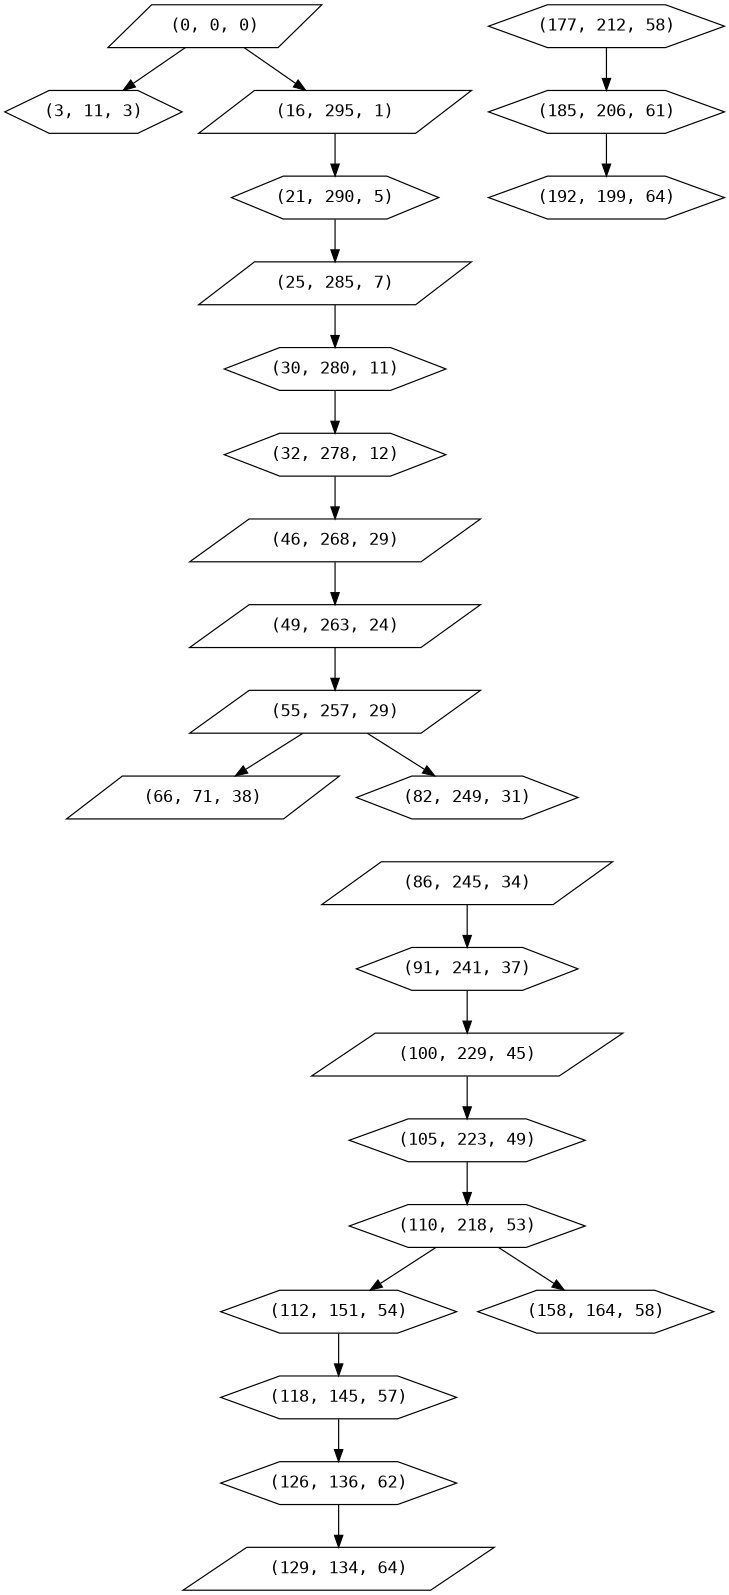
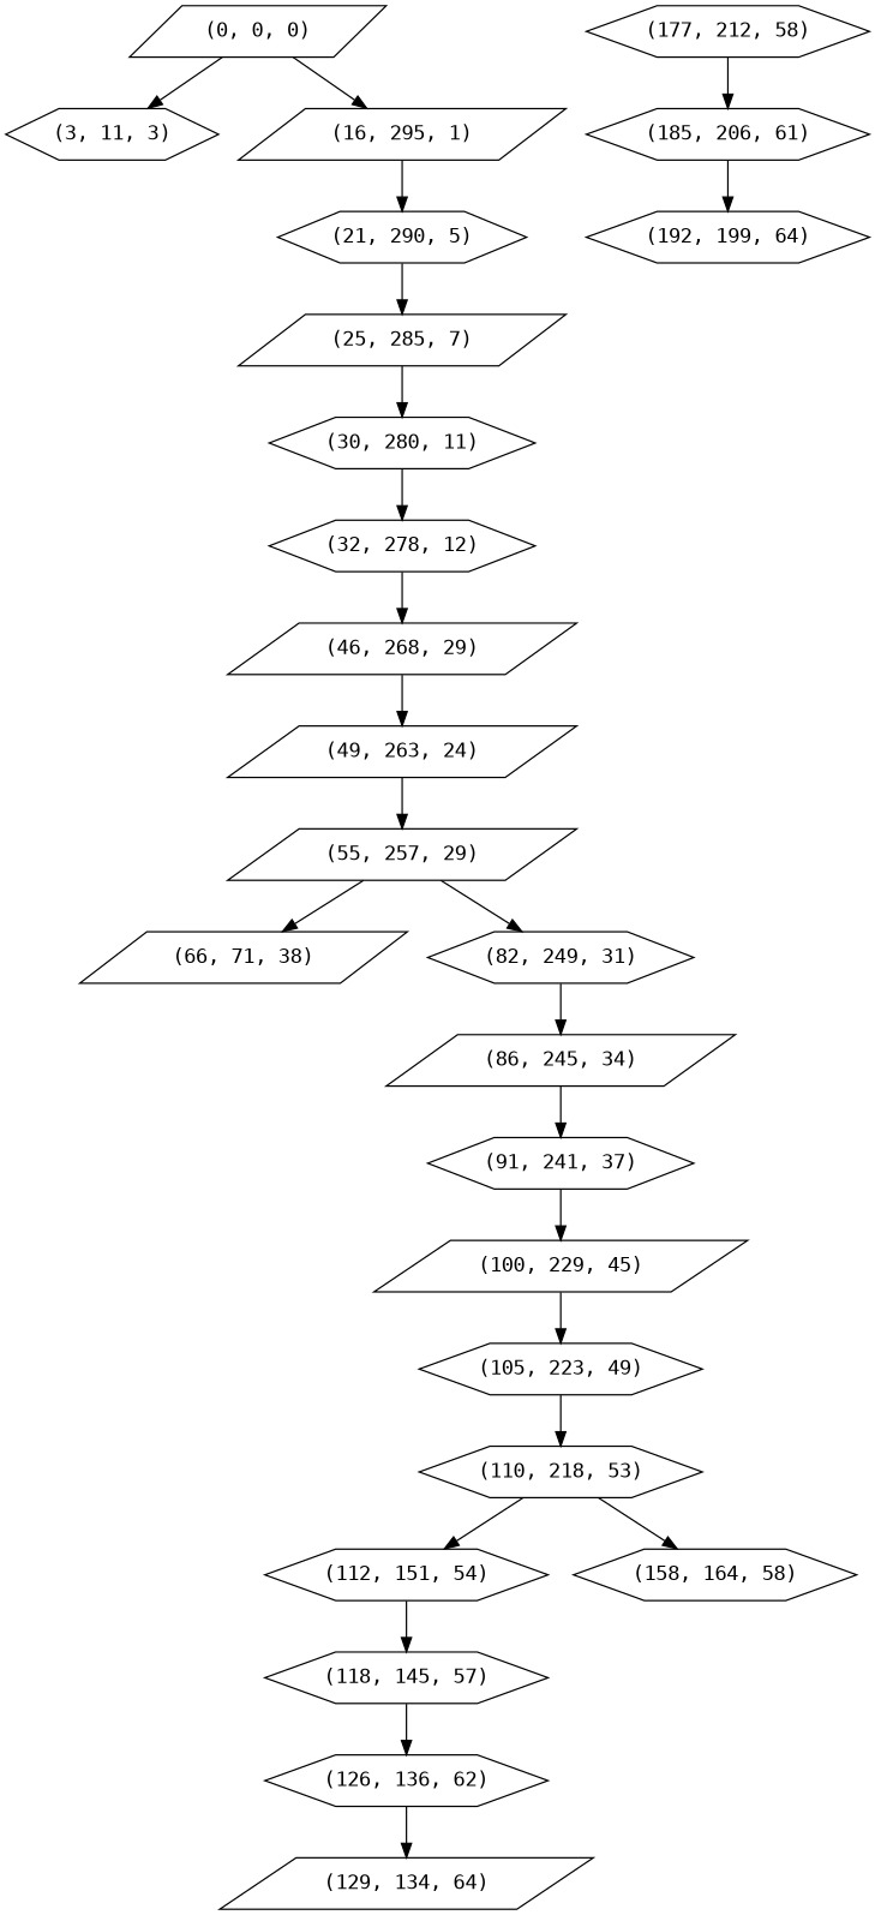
  digraph {
    fontname="DejaVu Sans Mono"
    node [fontname="DejaVu Sans Mono" shape=hexagon]
    edge [fontname="DejaVu Sans Mono"]
    "(0, 0, 0)" [shape=parallelogram]
    "(3, 11, 3)"
    "(16, 295, 1)" [shape=parallelogram]
    "(21, 290, 5)"
    "(25, 285, 7)" [shape=parallelogram]
    "(30, 280, 11)"
    "(32, 278, 12)"
    n8 [label="(46, 268, 29)" shape=parallelogram]
    "(49, 263, 24)" [shape=parallelogram]
    "(55, 257, 29)" [shape=parallelogram]
    "(66, 71, 38)" [shape=parallelogram]
    "(82, 249, 31)"
    "(86, 245, 34)" [shape=parallelogram]
    "(91, 241, 37)"
    "(100, 229, 45)" [shape=parallelogram]
    "(105, 223, 49)"
    "(110, 218, 53)"
    "(112, 151, 54)"
    "(158, 164, 58)"
    "(118, 145, 57)"
    "(177, 212, 58)"
    "(185, 206, 61)"
    "(126, 136, 62)"
    "(129, 134, 64)" [shape=parallelogram]
    "(192, 199, 64)"
    "(0, 0, 0)" -> "(3, 11, 3)"
    "(0, 0, 0)" -> "(16, 295, 1)"
    "(16, 295, 1)" -> "(21, 290, 5)"
    "(21, 290, 5)" -> "(25, 285, 7)"
    "(25, 285, 7)" -> "(30, 280, 11)"
    "(30, 280, 11)" -> "(32, 278, 12)"
    "(32, 278, 12)" -> n8
    n8 -> "(49, 263, 24)"
    "(49, 263, 24)" -> "(55, 257, 29)"
    "(55, 257, 29)" -> "(66, 71, 38)"
    "(55, 257, 29)" -> "(82, 249, 31)"
+   "(82, 249, 31)" -> "(86, 245, 34)"
    "(86, 245, 34)" -> "(91, 241, 37)"
    "(91, 241, 37)" -> "(100, 229, 45)"
    "(100, 229, 45)" -> "(105, 223, 49)"
    "(105, 223, 49)" -> "(110, 218, 53)"
    "(110, 218, 53)" -> "(112, 151, 54)"
    "(110, 218, 53)" -> "(158, 164, 58)"
    "(112, 151, 54)" -> "(118, 145, 57)"
    "(118, 145, 57)" -> "(126, 136, 62)"
    "(177, 212, 58)" -> "(185, 206, 61)"
    "(185, 206, 61)" -> "(192, 199, 64)"
    "(126, 136, 62)" -> "(129, 134, 64)"
  }
